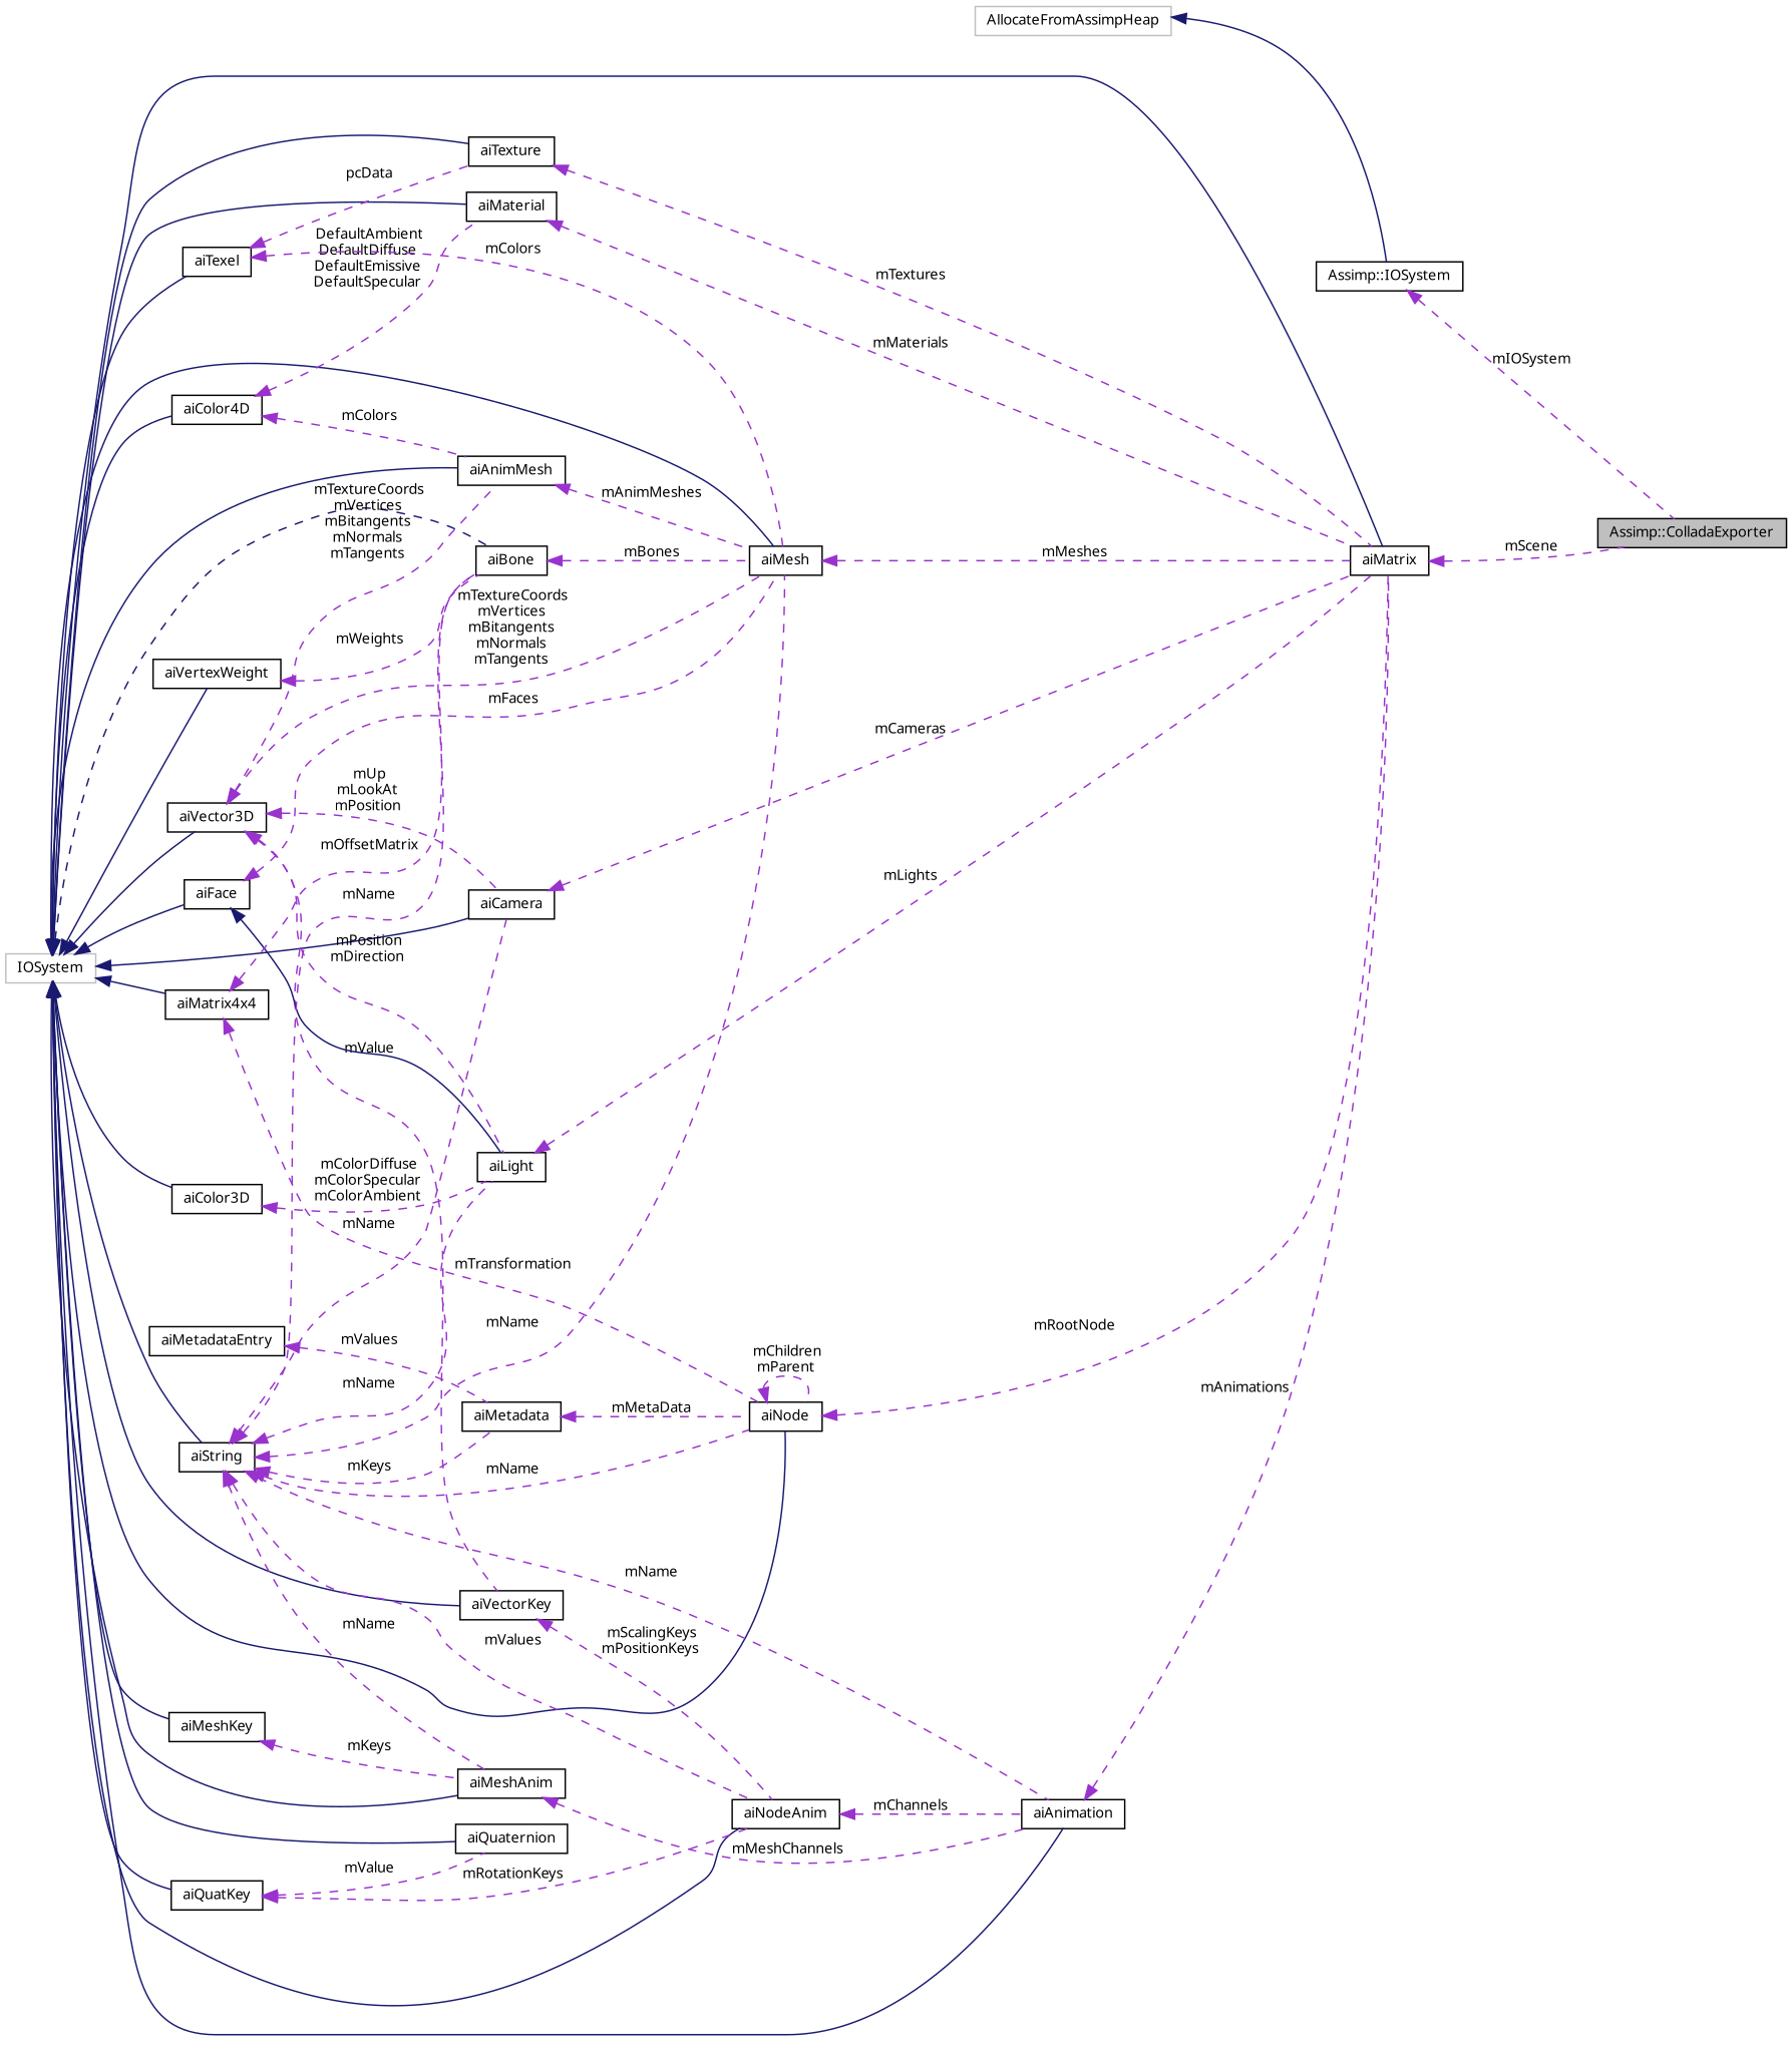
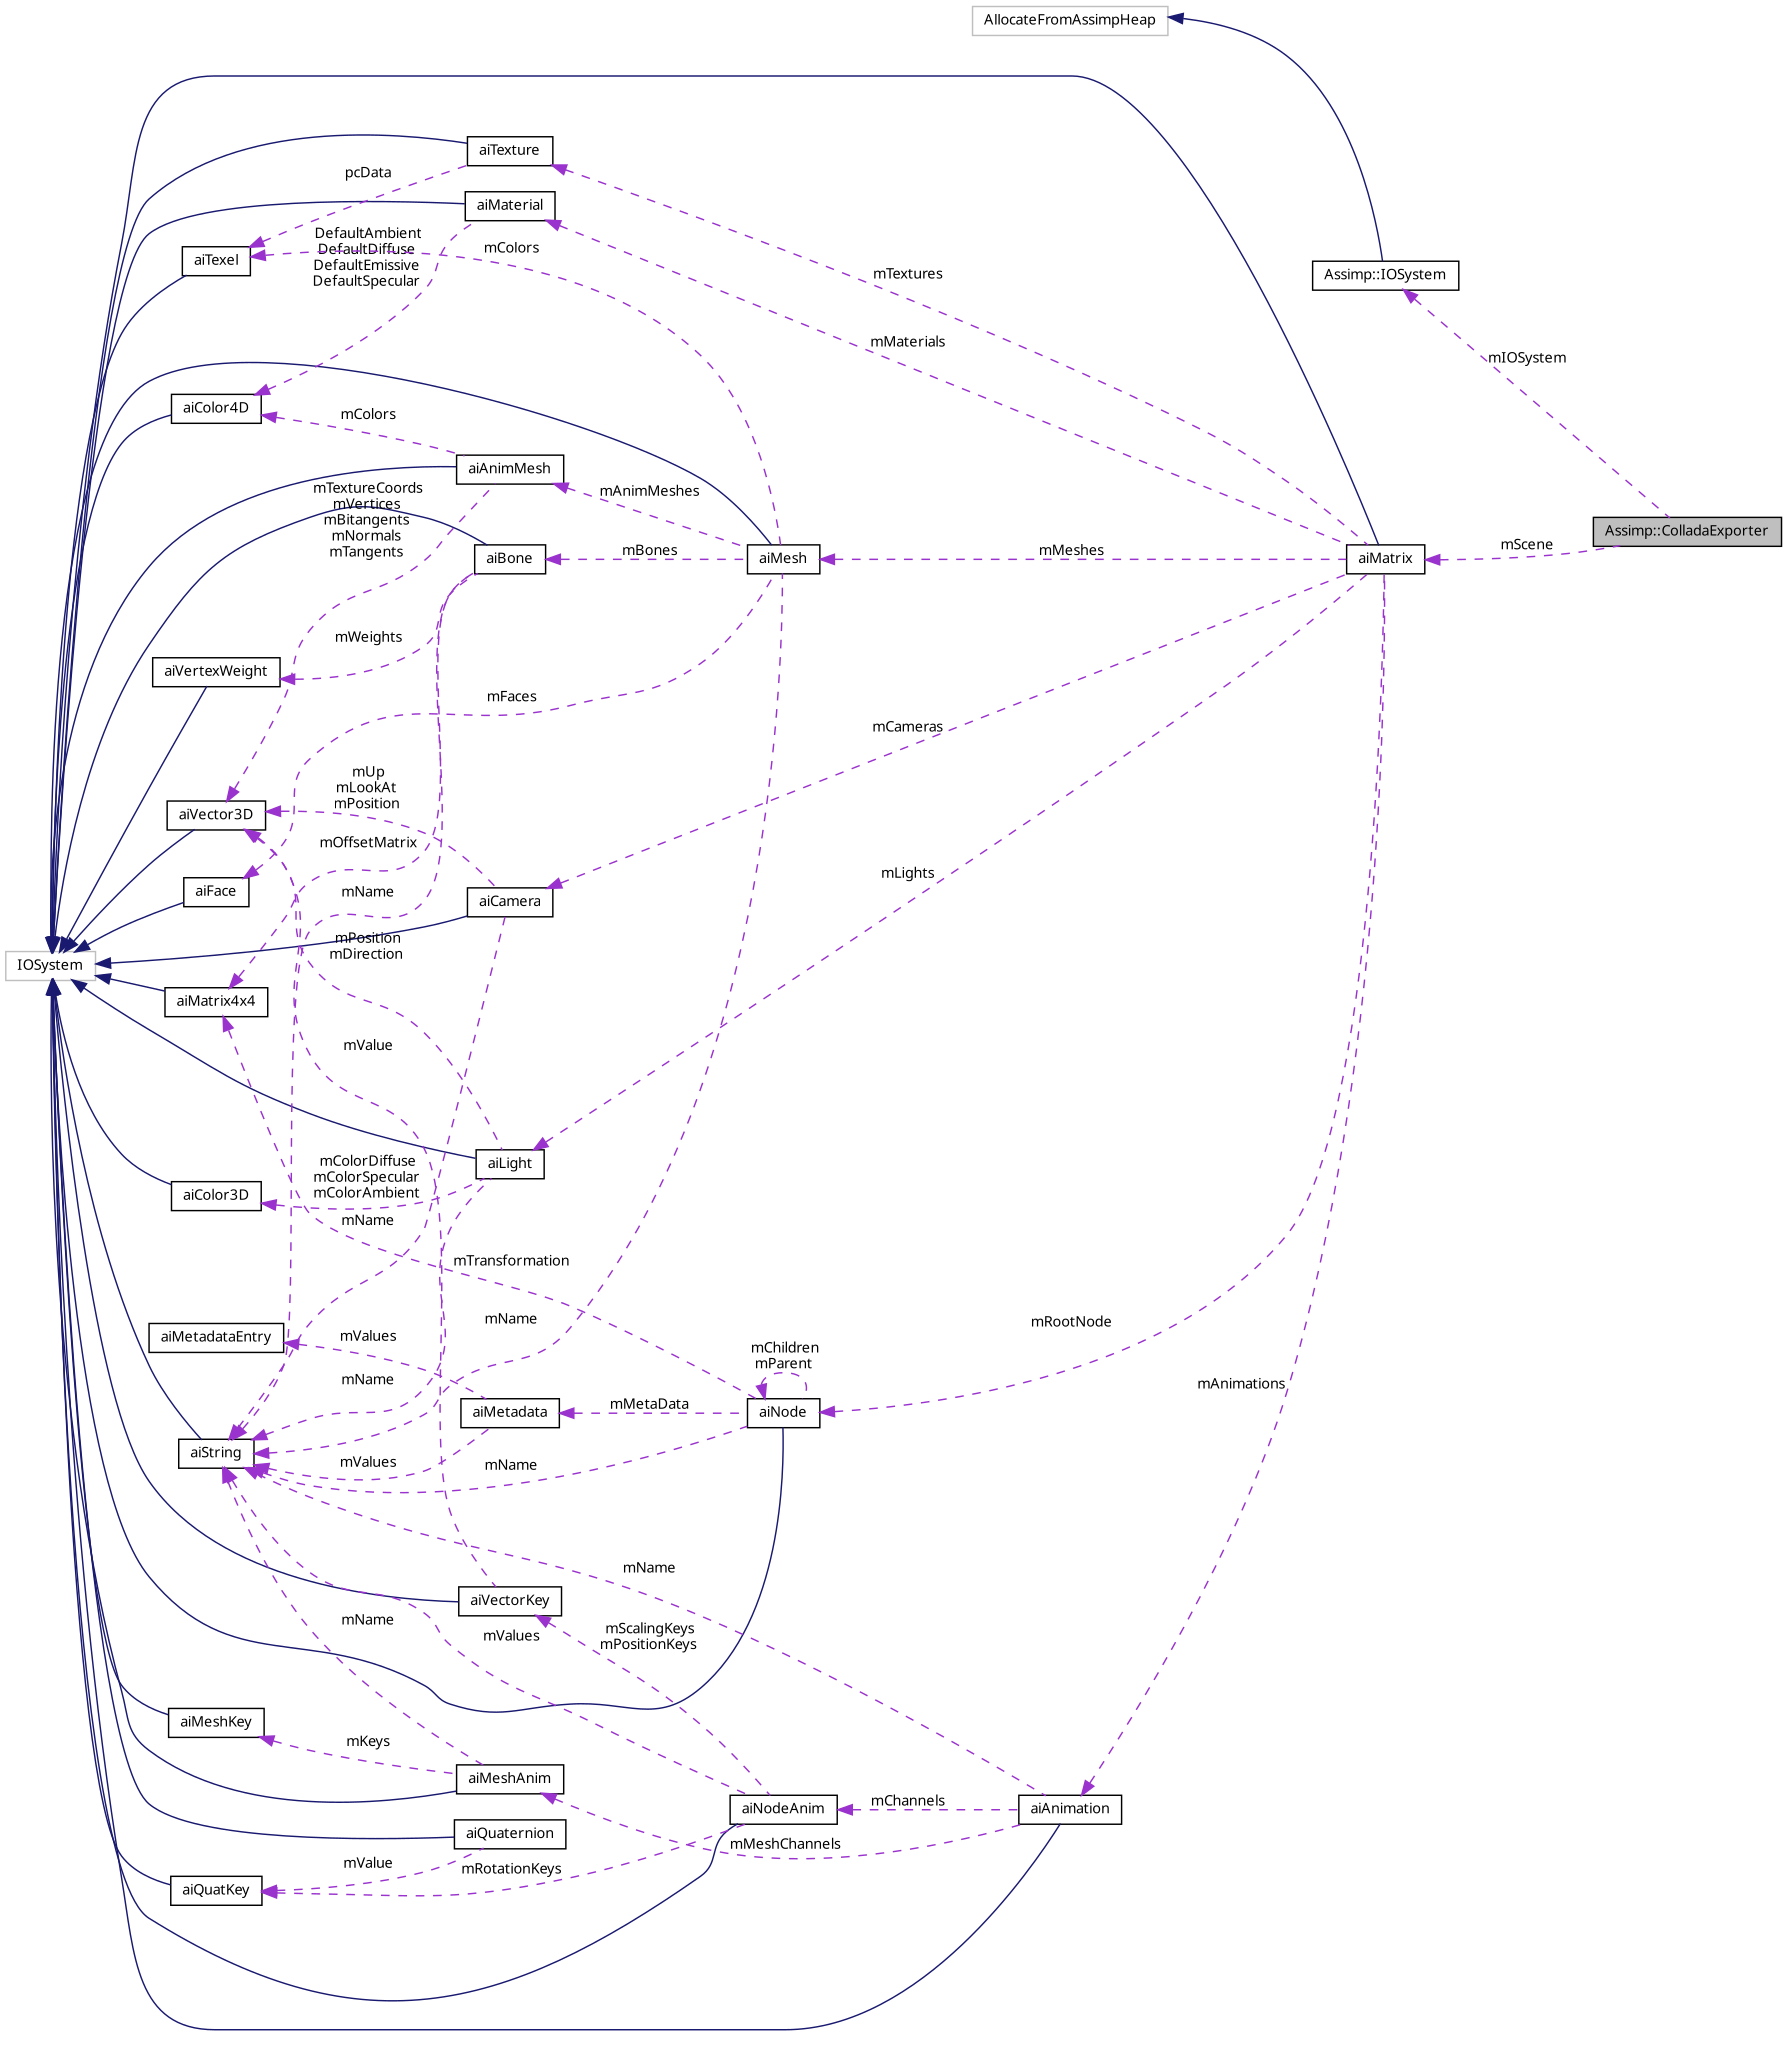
  digraph {
    fontname="Noto Sans"
    rankdir=LR
    node [color=black fillcolor=white fontname="Noto Sans" fontsize=10 shape=record style=filled]
    edge [color=darkorchid3 dir=back fontname="Noto Sans" fontsize=10 labelfontname=Helvetica labelfontsize=10 style=dashed]
    n1 [fillcolor=grey75 fontcolor=black height=0.2 label="Assimp::ColladaExporter" width=0.4]
    n2 [height=0.2 label="Assimp::IOSystem" width=0.4]
    n3 [color=grey75 height=0.2 label=AllocateFromAssimpHeap width=0.4]
    n4 [height=0.2 label=aiMatrix width=0.4]
    n5 [color=grey75 height=0.2 label=IOSystem width=0.4]
    n6 [height=0.2 label=aiMaterial width=0.4]
    n7 [height=0.2 label=aiColor4D width=0.4]
    n8 [height=0.2 label=aiMesh width=0.4]
    n9 [height=0.2 label=aiAnimMesh width=0.4]
    n10 [height=0.2 label=aiVector3D width=0.4]
    n11 [height=0.2 label=aiFace width=0.4]
    n12 [height=0.2 label=aiString width=0.4]
    n13 [height=0.2 label=aiBone width=0.4]
    n14 [height=0.2 label=aiVertexWeight width=0.4]
    n15 [height=0.2 label=aiMatrix4x4 width=0.4]
    n16 [height=0.2 label=aiCamera width=0.4]
    n17 [height=0.2 label=aiLight width=0.4]
    n18 [height=0.2 label=aiColor3D width=0.4]
    n19 [height=0.2 label=aiAnimation width=0.4]
    n20 [height=0.2 label=aiNodeAnim width=0.4]
    n21 [height=0.2 label=aiQuatKey width=0.4]
    n22 [height=0.2 label=aiQuaternion width=0.4]
    n23 [height=0.2 label=aiVectorKey width=0.4]
    n24 [height=0.2 label=aiMeshAnim width=0.4]
    n25 [height=0.2 label=aiMeshKey width=0.4]
    n26 [height=0.2 label=aiNode width=0.4]
    n27 [height=0.2 label=aiTexture width=0.4]
    n28 [height=0.2 label=aiTexel width=0.4]
    n29 [height=0.2 label=aiMetadata width=0.4]
    n30 [height=0.2 label=aiMetadataEntry width=0.4]
    n2 -> n1 [label=" mIOSystem"]
    n3 -> n2 [color=midnightblue style=solid]
    n4 -> n1 [label=" mScene"]
    n5 -> n4 [color=midnightblue style=solid]
    n5 -> n6 [color=midnightblue style=solid]
    n5 -> n7 [color=midnightblue style=solid]
    n5 -> n8 [color=midnightblue style=solid]
    n5 -> n9 [color=midnightblue style=solid]
    n5 -> n10 [color=midnightblue style=solid]
    n5 -> n11 [color=midnightblue style=solid]
    n5 -> n12 [color=midnightblue style=solid]
-   n5 -> n13 [color=midnightblue]
+   n5 -> n13 [color=midnightblue style=solid]
    n5 -> n14 [color=midnightblue style=solid]
    n5 -> n15 [color=midnightblue style=solid]
    n5 -> n16 [color=midnightblue style=solid]
-   n11 -> n17 [color=midnightblue style=solid]
+   n5 -> n17 [color=midnightblue style=solid]
    n5 -> n18 [color=midnightblue style=solid]
    n5 -> n19 [color=midnightblue style=solid]
    n5 -> n20 [color=midnightblue style=solid]
    n5 -> n21 [color=midnightblue style=solid]
    n5 -> n22 [color=midnightblue style=solid]
    n5 -> n23 [color=midnightblue style=solid]
    n5 -> n24 [color=midnightblue style=solid]
    n5 -> n25 [color=midnightblue style=solid]
    n5 -> n26 [color=midnightblue style=solid]
    n5 -> n27 [color=midnightblue style=solid]
    n5 -> n28 [color=midnightblue style=solid]
    n6 -> n4 [label=" mMaterials"]
    n7 -> n6 [label=" DefaultAmbient\nDefaultDiffuse\nDefaultEmissive\nDefaultSpecular"]
    n7 -> n9 [label=" mColors"]
    n8 -> n4 [label=" mMeshes"]
    n9 -> n8 [label=" mAnimMeshes"]
-   n10 -> n8 [label=" mTextureCoords\nmVertices\nmBitangents\nmNormals\nmTangents"]
    n10 -> n9 [label=" mTextureCoords\nmVertices\nmBitangents\nmNormals\nmTangents"]
    n10 -> n16 [label=" mUp\nmLookAt\nmPosition"]
    n10 -> n17 [label=" mPosition\nmDirection"]
    n10 -> n23 [label=" mValue"]
    n11 -> n8 [label=" mFaces"]
    n12 -> n8 [label=" mName"]
    n12 -> n13 [label=" mName"]
    n12 -> n16 [label=" mName"]
    n12 -> n17 [label=" mName"]
    n12 -> n19 [label=" mName"]
    n12 -> n20 [label=" mValues"]
    n12 -> n24 [label=" mName"]
    n12 -> n26 [label=" mName"]
-   n12 -> n29 [label=" mKeys"]
+   n12 -> n29 [label=" mValues"]
    n13 -> n8 [label=" mBones"]
    n14 -> n13 [label=" mWeights"]
    n15 -> n13 [label=" mOffsetMatrix"]
    n15 -> n26 [label=" mTransformation"]
    n16 -> n4 [label=" mCameras"]
    n17 -> n4 [label=" mLights"]
    n18 -> n17 [label=" mColorDiffuse\nmColorSpecular\nmColorAmbient"]
    n19 -> n4 [label=" mAnimations"]
    n20 -> n19 [label=" mChannels"]
    n21 -> n20 [label=" mRotationKeys"]
    n21 -> n22 [label=" mValue"]
    n23 -> n20 [label=" mScalingKeys\nmPositionKeys"]
    n24 -> n19 [label=" mMeshChannels"]
    n25 -> n24 [label=" mKeys"]
    n26 -> n4 [label=" mRootNode"]
    n26 -> n26 [label=" mChildren\nmParent"]
    n27 -> n4 [label=" mTextures"]
    n28 -> n8 [label=" mColors"]
    n28 -> n27 [label=" pcData"]
    n29 -> n26 [label=" mMetaData"]
    n30 -> n29 [label=" mValues"]
  }
